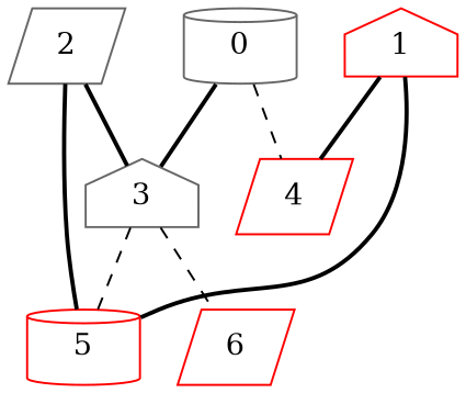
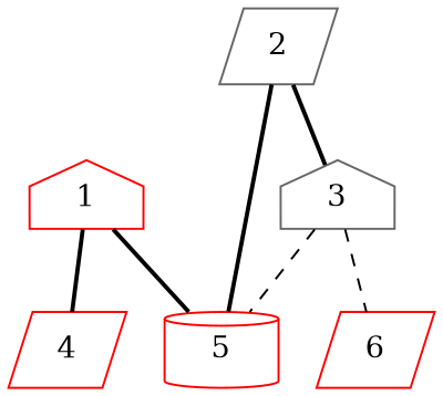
  graph {
    node [color=red shape=parallelogram type=intersection]
    edge [frequency=1 style=bold type0=line]
-   0 [color=gray40 shape=cylinder type=corner x=248 y=105]
    3 [color=gray40 shape=house x=276 y=109]
    4 [x=44 y=396]
    5 [shape=cylinder x=492 y=399]
    6 [type=endpoint x=336 y=176]
    1 [shape=house type=corner x=25 y=389]
    2 [color=gray40 type=endpoint x=261 y=58]
-   0 -- 3 [angle0=.14]
-   0 -- 4 [angle0=-.96 style=dashed]
    3 -- 5 [angle0=.93 style=dashed]
    3 -- 6 [angle0=.84 style=dashed]
    1 -- 4 [angle0=.35]
    1 -- 5 [angle0=536.94 type0=arc]
    2 -- 3 [angle0=1.28]
    2 -- 5 [angle0=516.09 type0=arc]
  }
